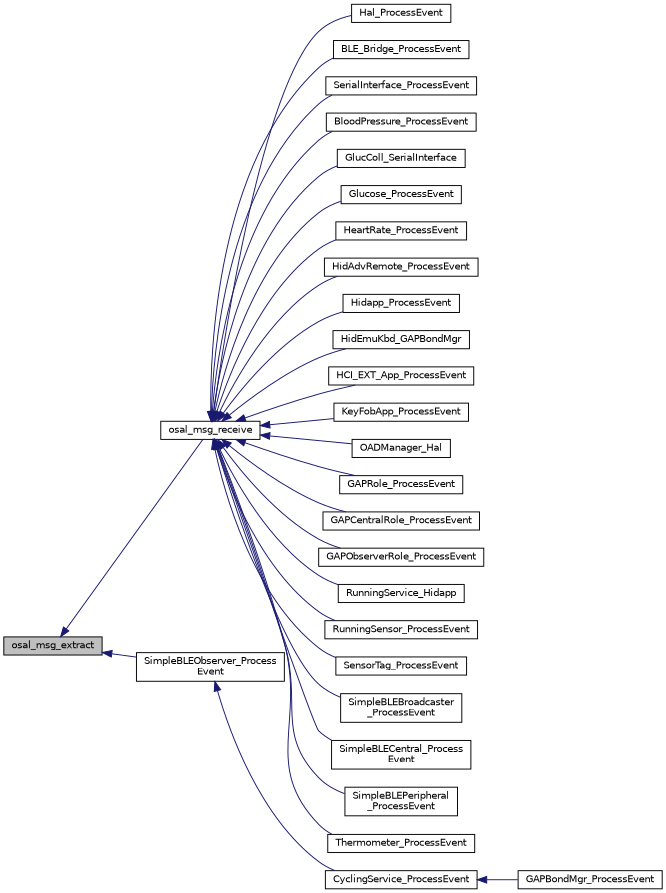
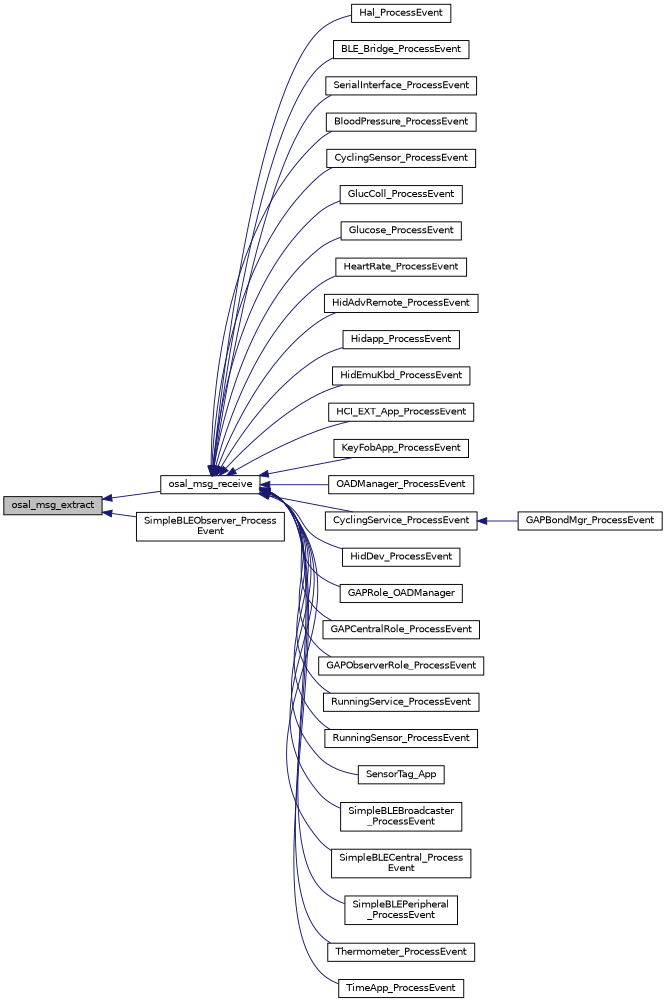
  digraph {
    rankdir=LR
    node [color=black fillcolor=white fontname=Helvetica fontsize=10 shape=record style=filled]
    edge [color=midnightblue dir=back fontname=Helvetica fontsize=10 labelfontname=Helvetica labelfontsize=10 style=solid]
    n1 [fillcolor=grey75 fontcolor=black height=0.2 label=osal_msg_extract width=0.4]
    n2 [height=0.2 label=osal_msg_receive width=0.4]
    n3 [height=0.2 label="SimpleBLEObserver_Process\lEvent" width=0.4]
    n4 [height=0.2 label=Hal_ProcessEvent width=0.4]
    n5 [height=0.2 label=BLE_Bridge_ProcessEvent width=0.4]
    n6 [height=0.2 label=SerialInterface_ProcessEvent width=0.4]
    n7 [height=0.2 label=BloodPressure_ProcessEvent width=0.4]
-   n9 [height=0.2 label=GlucColl_SerialInterface width=0.4]
+   n8 [height=0.2 label=CyclingSensor_ProcessEvent width=0.4]
+   n9 [height=0.2 label=GlucColl_ProcessEvent width=0.4]
    n10 [height=0.2 label=Glucose_ProcessEvent width=0.4]
    n11 [height=0.2 label=HeartRate_ProcessEvent width=0.4]
    n12 [height=0.2 label=HidAdvRemote_ProcessEvent width=0.4]
    n13 [height=0.2 label=Hidapp_ProcessEvent width=0.4]
-   n14 [height=0.2 label=HidEmuKbd_GAPBondMgr width=0.4]
+   n14 [height=0.2 label=HidEmuKbd_ProcessEvent width=0.4]
    n15 [height=0.2 label=HCI_EXT_App_ProcessEvent width=0.4]
    n16 [height=0.2 label=KeyFobApp_ProcessEvent width=0.4]
-   n17 [height=0.2 label=OADManager_Hal width=0.4]
+   n17 [height=0.2 label=OADManager_ProcessEvent width=0.4]
    n18 [height=0.2 label=CyclingService_ProcessEvent width=0.4]
-   n20 [height=0.2 label=GAPRole_ProcessEvent width=0.4]
+   n19 [height=0.2 label=HidDev_ProcessEvent width=0.4]
+   n20 [height=0.2 label=GAPRole_OADManager width=0.4]
    n21 [height=0.2 label=GAPCentralRole_ProcessEvent width=0.4]
    n22 [height=0.2 label=GAPObserverRole_ProcessEvent width=0.4]
-   n23 [height=0.2 label=RunningService_Hidapp width=0.4]
+   n23 [height=0.2 label=RunningService_ProcessEvent width=0.4]
    n24 [height=0.2 label=RunningSensor_ProcessEvent width=0.4]
-   n25 [height=0.2 label=SensorTag_ProcessEvent width=0.4]
+   n25 [height=0.2 label=SensorTag_App width=0.4]
    n26 [height=0.2 label="SimpleBLEBroadcaster\l_ProcessEvent" width=0.4]
    n27 [height=0.2 label="SimpleBLECentral_Process\lEvent" width=0.4]
    n28 [height=0.2 label="SimpleBLEPeripheral\l_ProcessEvent" width=0.4]
    n29 [height=0.2 label=Thermometer_ProcessEvent width=0.4]
+   n30 [height=0.2 label=TimeApp_ProcessEvent width=0.4]
    n31 [height=0.2 label=GAPBondMgr_ProcessEvent width=0.4]
    n1 -> n2
    n1 -> n3
    n2 -> n4
    n2 -> n5
    n2 -> n6
    n2 -> n7
+   n2 -> n8
    n2 -> n9
    n2 -> n10
    n2 -> n11
    n2 -> n12
    n2 -> n13
    n2 -> n14
    n2 -> n15
    n2 -> n16
    n2 -> n17
-   n3 -> n18
+   n2 -> n18
+   n2 -> n19
    n2 -> n20
    n2 -> n21
    n2 -> n22
    n2 -> n23
    n2 -> n24
    n2 -> n25
    n2 -> n26
    n2 -> n27
    n2 -> n28
    n2 -> n29
+   n2 -> n30
    n18 -> n31
  }
